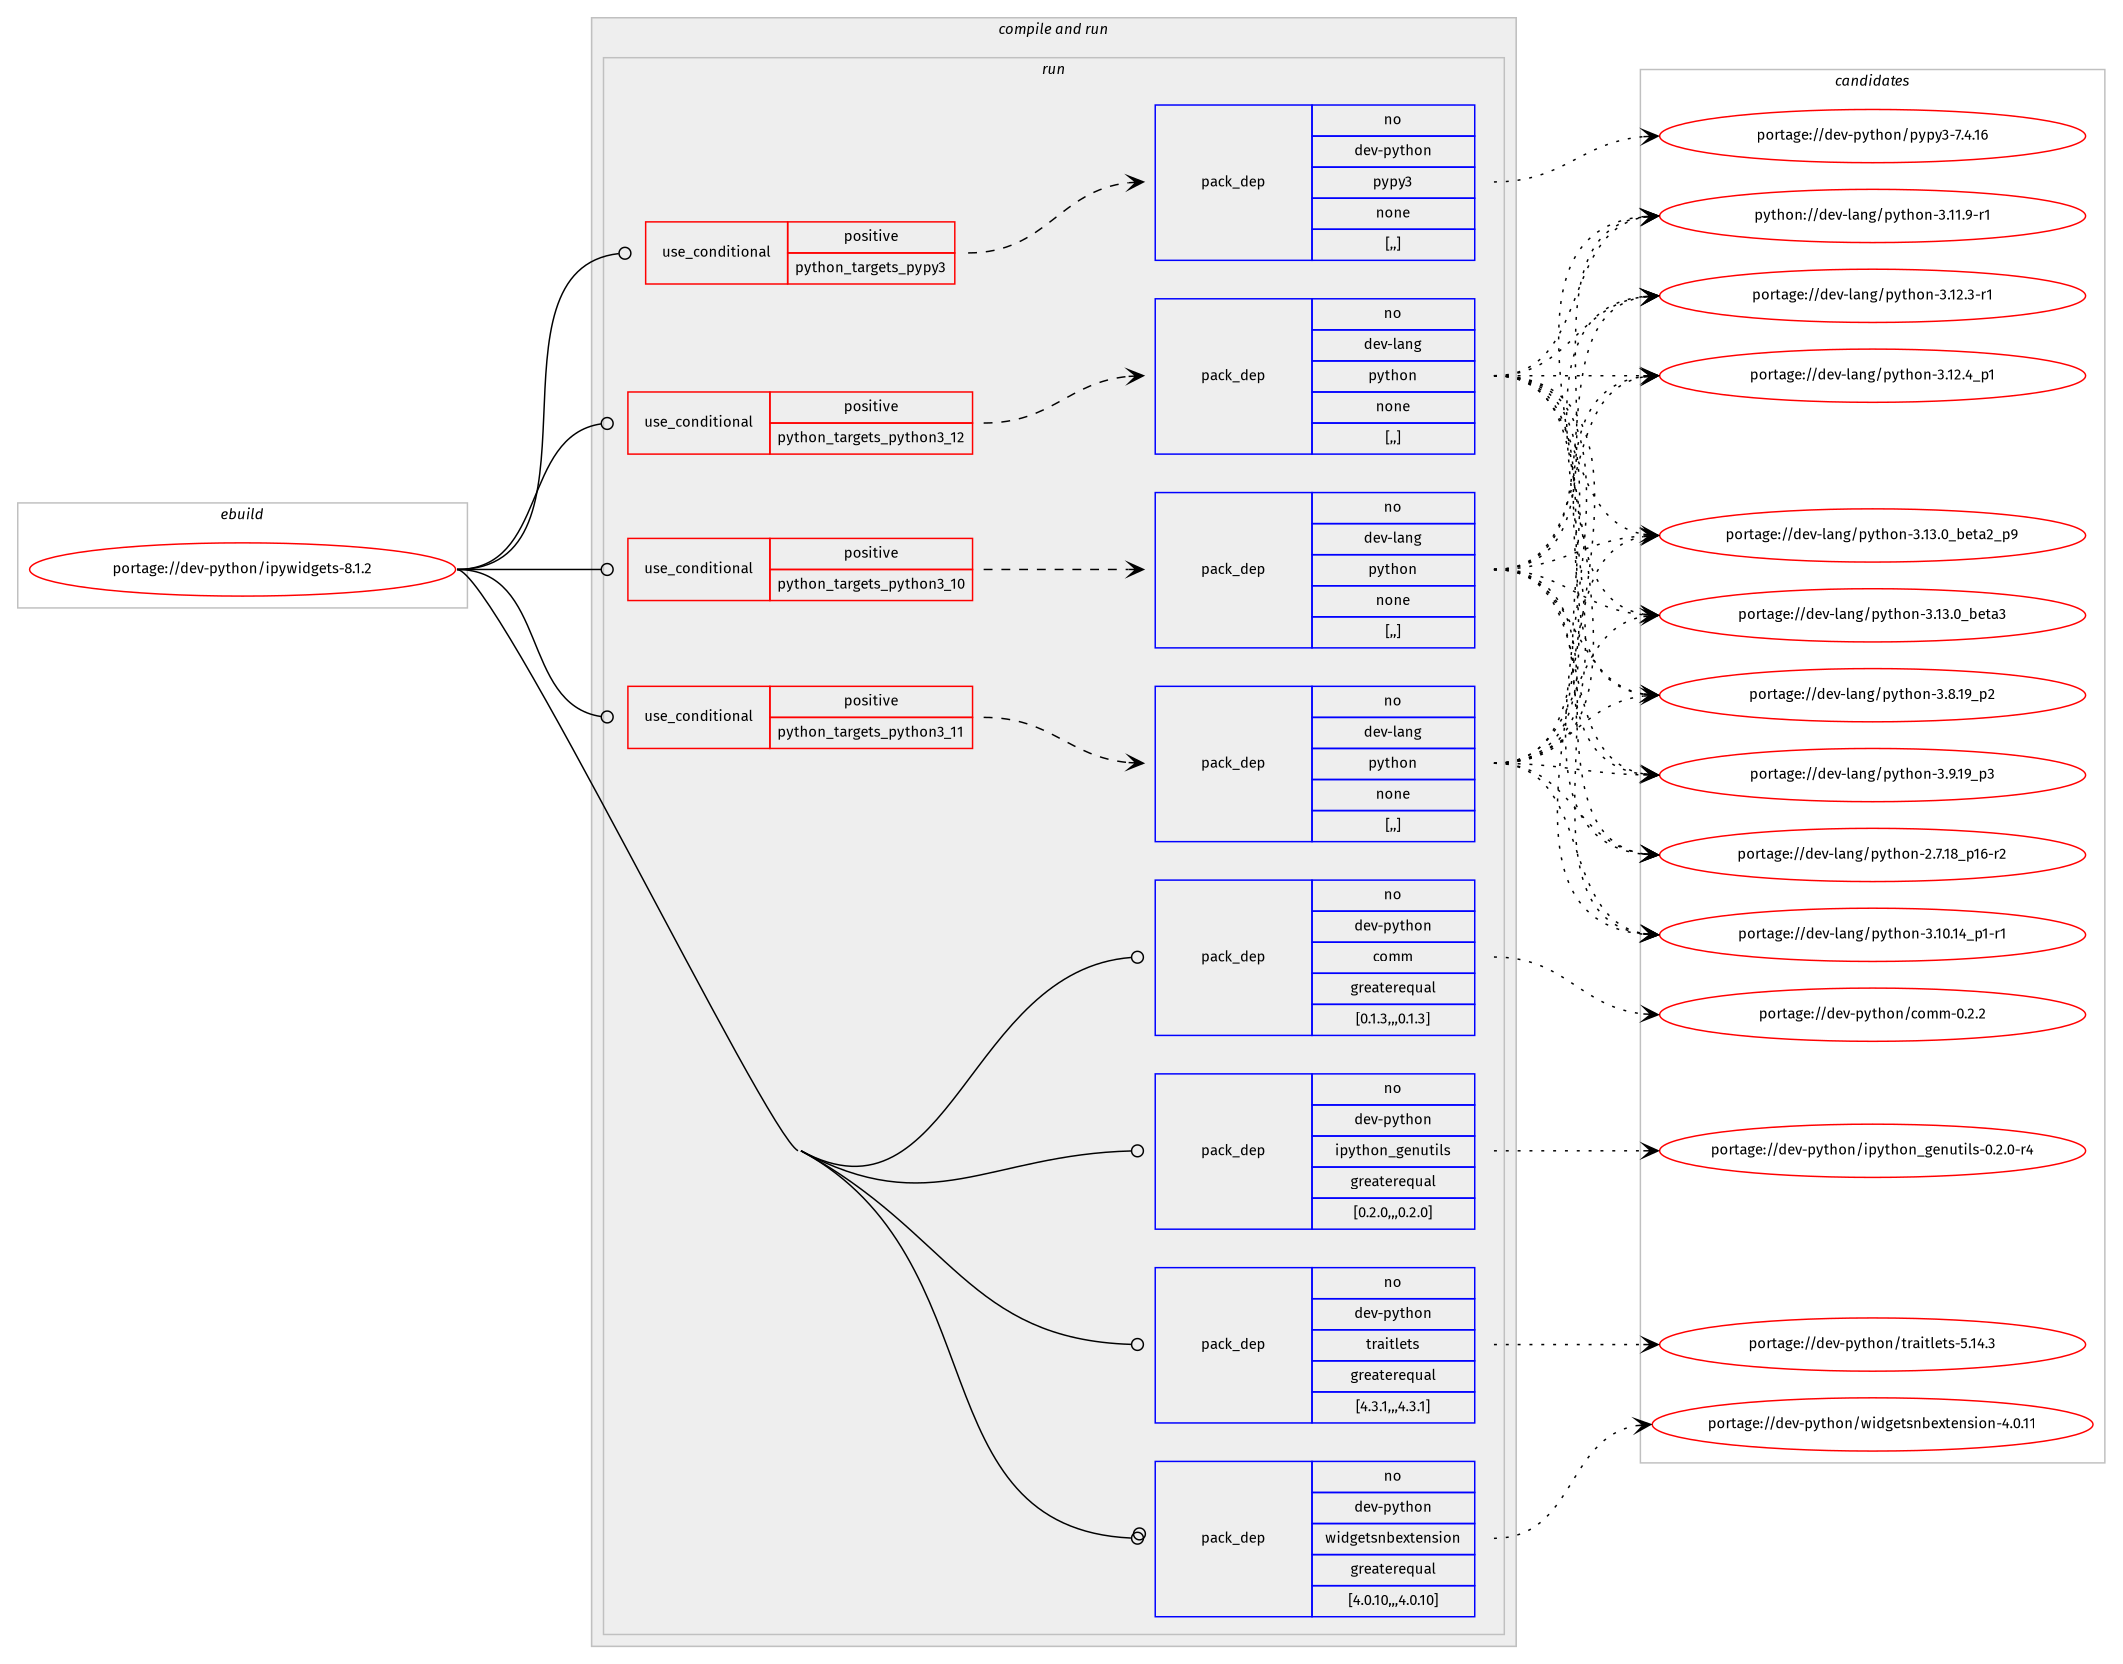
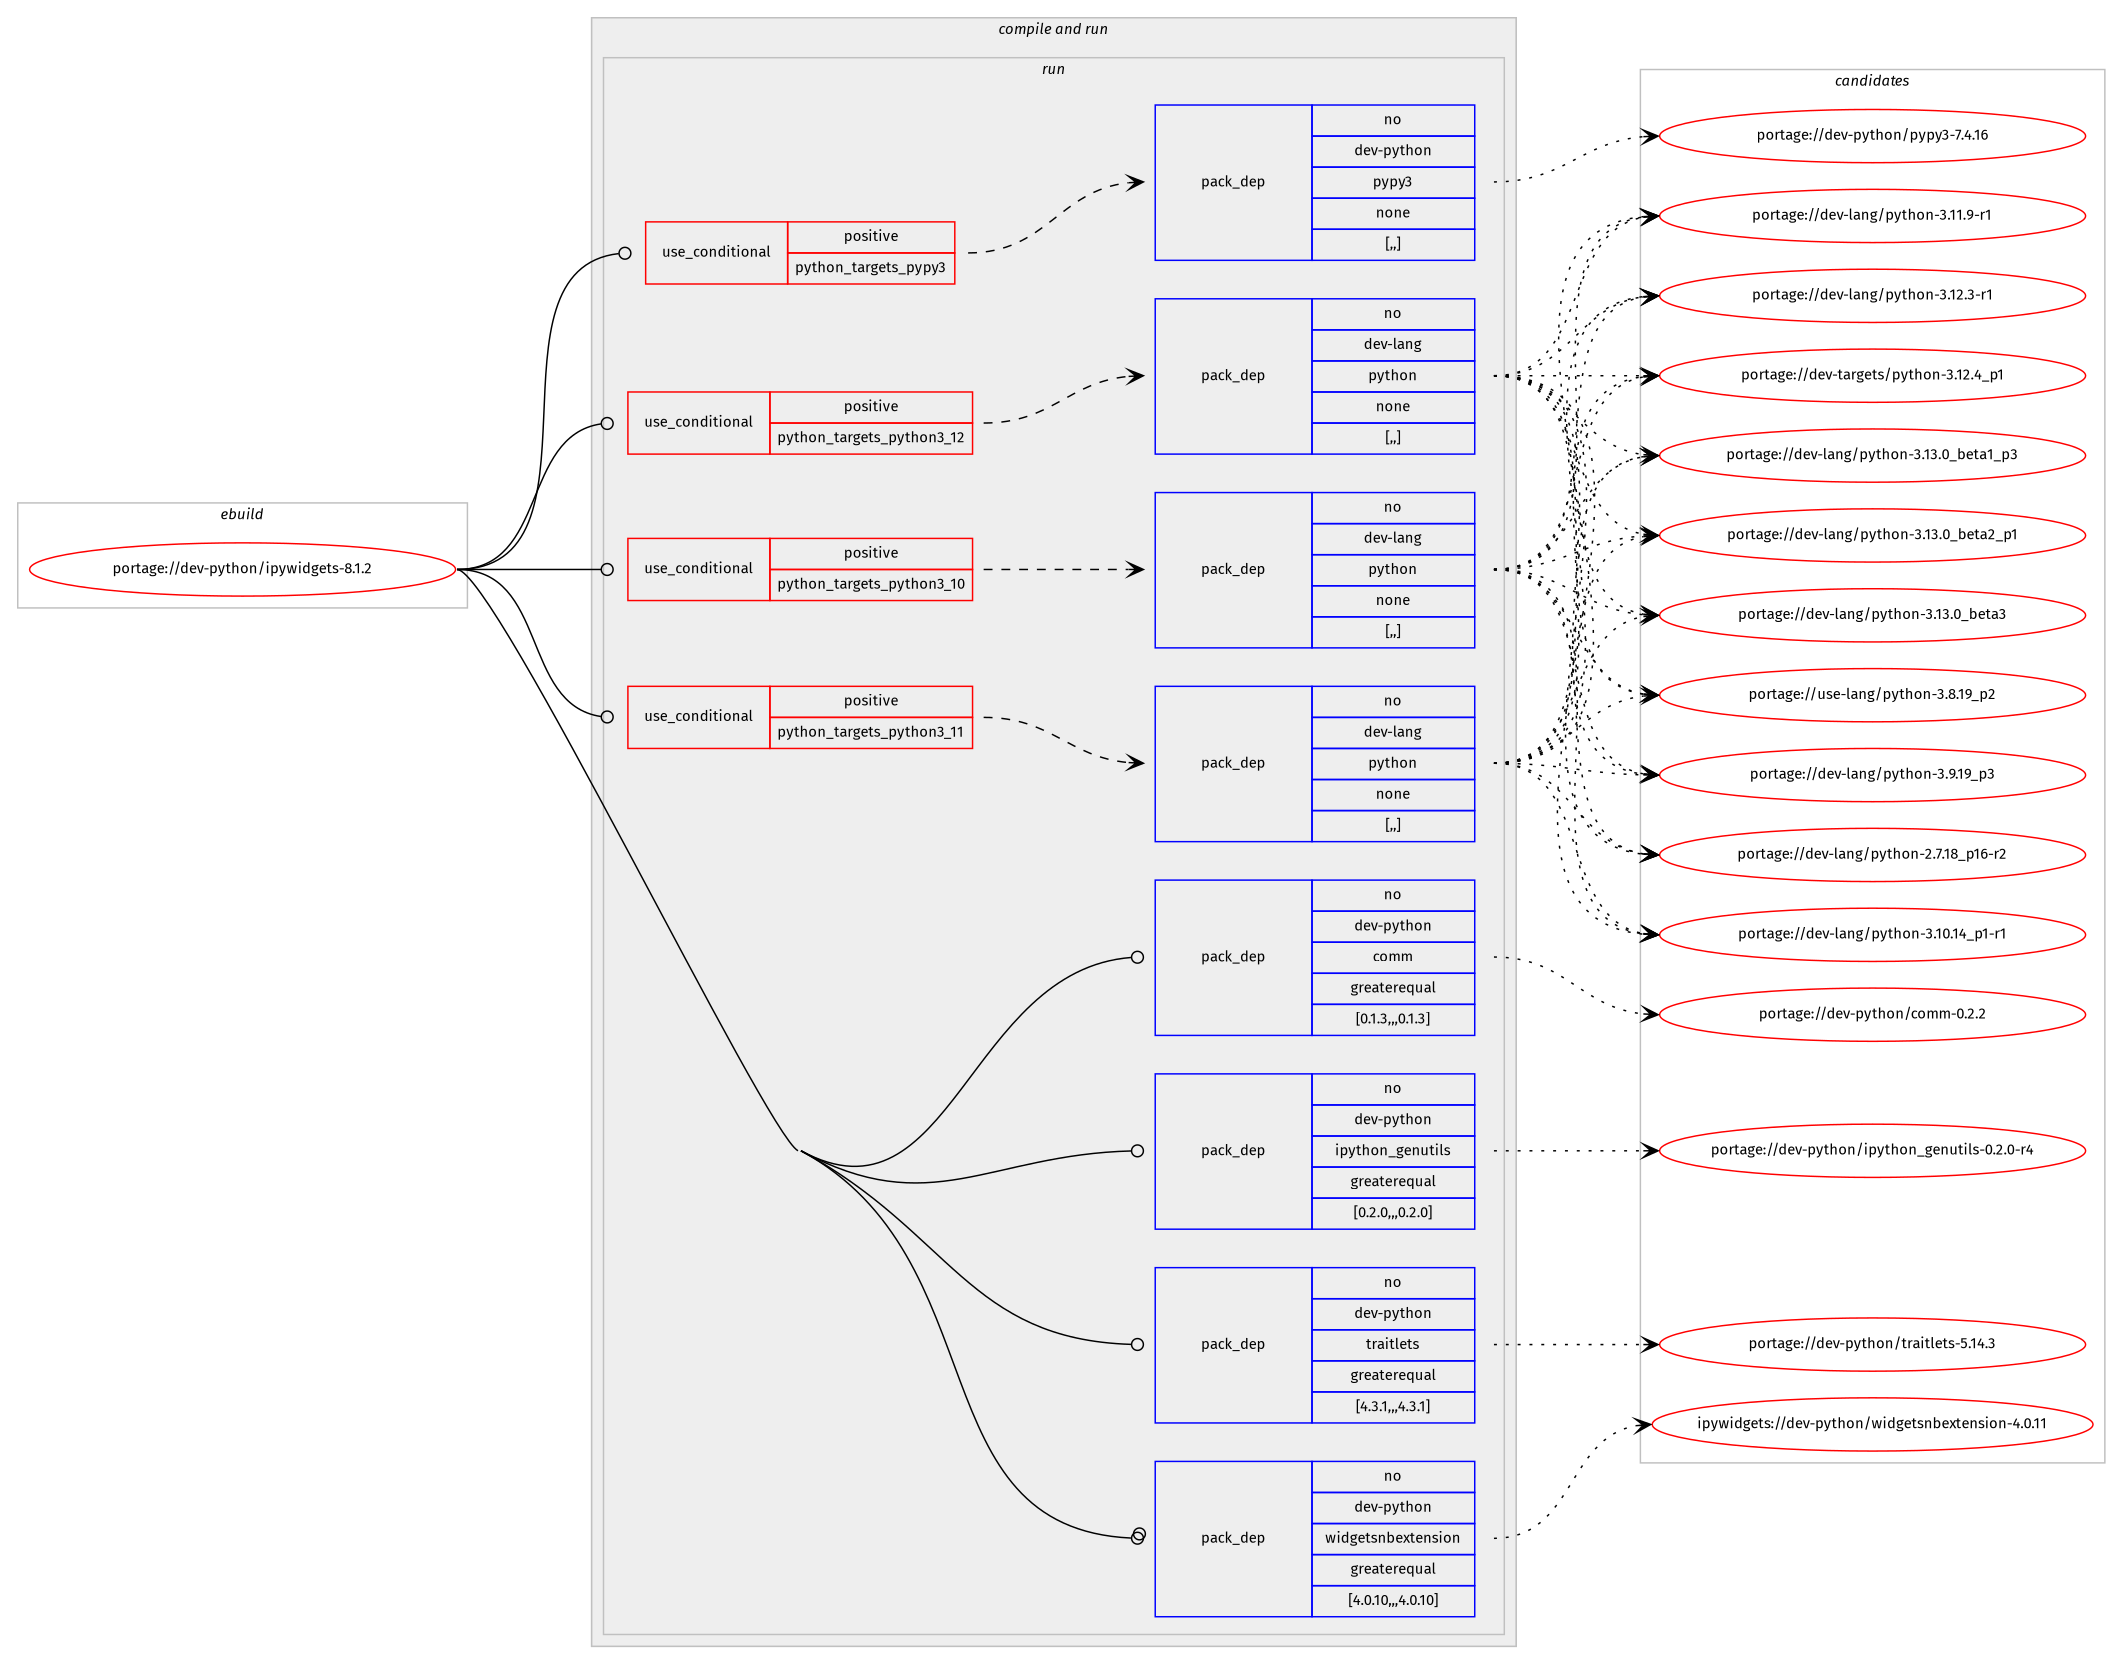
  digraph {
    compound=true
    concentrate=true
    fontname="Fira Sans"
    fontsize=10
    newrank=true
    rankdir=LR
    ranksep=1.5
    node [color=red fontname="Fira Sans" fontsize=10]
    edge [arrowhead=vee fontname="Fira Sans" headport=w style=dotted tailport=e weight=100]
    n1 [label="portage://dev-python/ipywidgets-8.1.2" width=4]
    n2 [color=blue label=<<TABLE BORDER="0" CELLBORDER="1" CELLSPACING="0" CELLPADDING="4" WIDTH="220"><TR><TD ROWSPAN="6" CELLPADDING="30">pack_dep</TD></TR><TR><TD WIDTH="110">no</TD></TR><TR><TD>dev-python</TD></TR><TR><TD>pypy3</TD></TR><TR><TD>none</TD></TR><TR><TD>[,,]</TD></TR></TABLE>> shape=none]
    n3 [label=<<TABLE BORDER="0" CELLBORDER="1" CELLSPACING="0" CELLPADDING="4"><TR><TD ROWSPAN="3" CELLPADDING="10">use_conditional</TD></TR><TR><TD>positive</TD></TR><TR><TD>python_targets_pypy3</TD></TR></TABLE>> shape=none]
    n4 [color=blue label=<<TABLE BORDER="0" CELLBORDER="1" CELLSPACING="0" CELLPADDING="4" WIDTH="220"><TR><TD ROWSPAN="6" CELLPADDING="30">pack_dep</TD></TR><TR><TD WIDTH="110">no</TD></TR><TR><TD>dev-lang</TD></TR><TR><TD>python</TD></TR><TR><TD>none</TD></TR><TR><TD>[,,]</TD></TR></TABLE>> shape=none]
    n5 [label=<<TABLE BORDER="0" CELLBORDER="1" CELLSPACING="0" CELLPADDING="4"><TR><TD ROWSPAN="3" CELLPADDING="10">use_conditional</TD></TR><TR><TD>positive</TD></TR><TR><TD>python_targets_python3_10</TD></TR></TABLE>> shape=none]
    n6 [color=blue label=<<TABLE BORDER="0" CELLBORDER="1" CELLSPACING="0" CELLPADDING="4" WIDTH="220"><TR><TD ROWSPAN="6" CELLPADDING="30">pack_dep</TD></TR><TR><TD WIDTH="110">no</TD></TR><TR><TD>dev-lang</TD></TR><TR><TD>python</TD></TR><TR><TD>none</TD></TR><TR><TD>[,,]</TD></TR></TABLE>> shape=none]
    n7 [label=<<TABLE BORDER="0" CELLBORDER="1" CELLSPACING="0" CELLPADDING="4"><TR><TD ROWSPAN="3" CELLPADDING="10">use_conditional</TD></TR><TR><TD>positive</TD></TR><TR><TD>python_targets_python3_11</TD></TR></TABLE>> shape=none]
    n8 [color=blue label=<<TABLE BORDER="0" CELLBORDER="1" CELLSPACING="0" CELLPADDING="4" WIDTH="220"><TR><TD ROWSPAN="6" CELLPADDING="30">pack_dep</TD></TR><TR><TD WIDTH="110">no</TD></TR><TR><TD>dev-lang</TD></TR><TR><TD>python</TD></TR><TR><TD>none</TD></TR><TR><TD>[,,]</TD></TR></TABLE>> shape=none]
    n9 [label=<<TABLE BORDER="0" CELLBORDER="1" CELLSPACING="0" CELLPADDING="4"><TR><TD ROWSPAN="3" CELLPADDING="10">use_conditional</TD></TR><TR><TD>positive</TD></TR><TR><TD>python_targets_python3_12</TD></TR></TABLE>> shape=none]
    n10 [color=blue label=<<TABLE BORDER="0" CELLBORDER="1" CELLSPACING="0" CELLPADDING="4" WIDTH="220"><TR><TD ROWSPAN="6" CELLPADDING="30">pack_dep</TD></TR><TR><TD WIDTH="110">no</TD></TR><TR><TD>dev-python</TD></TR><TR><TD>comm</TD></TR><TR><TD>greaterequal</TD></TR><TR><TD>[0.1.3,,,0.1.3]</TD></TR></TABLE>> shape=none]
    n11 [color=blue label=<<TABLE BORDER="0" CELLBORDER="1" CELLSPACING="0" CELLPADDING="4" WIDTH="220"><TR><TD ROWSPAN="6" CELLPADDING="30">pack_dep</TD></TR><TR><TD WIDTH="110">no</TD></TR><TR><TD>dev-python</TD></TR><TR><TD>ipython_genutils</TD></TR><TR><TD>greaterequal</TD></TR><TR><TD>[0.2.0,,,0.2.0]</TD></TR></TABLE>> shape=none]
    n12 [color=blue label=<<TABLE BORDER="0" CELLBORDER="1" CELLSPACING="0" CELLPADDING="4" WIDTH="220"><TR><TD ROWSPAN="6" CELLPADDING="30">pack_dep</TD></TR><TR><TD WIDTH="110">no</TD></TR><TR><TD>dev-python</TD></TR><TR><TD>traitlets</TD></TR><TR><TD>greaterequal</TD></TR><TR><TD>[4.3.1,,,4.3.1]</TD></TR></TABLE>> shape=none]
    n13 [color=blue label=<<TABLE BORDER="0" CELLBORDER="1" CELLSPACING="0" CELLPADDING="4" WIDTH="220"><TR><TD ROWSPAN="6" CELLPADDING="30">pack_dep</TD></TR><TR><TD WIDTH="110">no</TD></TR><TR><TD>dev-python</TD></TR><TR><TD>widgetsnbextension</TD></TR><TR><TD>greaterequal</TD></TR><TR><TD>[4.0.10,,,4.0.10]</TD></TR></TABLE>> shape=none]
    n14 [label="portage://dev-python/pypy3-7.4.16" width=4]
    n15 [label="portage://dev-lang/python-2.7.18_p16-r2" width=4]
    n16 [label="portage://dev-lang/python-3.10.14_p1-r1" width=4]
-   n17 [label="python://dev-lang/python-3.11.9-r1" width=4]
+   n17 [label="portage://dev-lang/python-3.11.9-r1" width=4]
    n18 [label="portage://dev-lang/python-3.12.3-r1" width=4]
-   n19 [label="portage://dev-lang/python-3.12.4_p1" width=4]
-   n21 [label="portage://dev-lang/python-3.13.0_beta2_p9" width=4]
+   n19 [label="portage://dev-targets/python-3.12.4_p1" width=4]
+   n20 [label="portage://dev-lang/python-3.13.0_beta1_p3" width=4]
+   n21 [label="portage://dev-lang/python-3.13.0_beta2_p1" width=4]
    n22 [label="portage://dev-lang/python-3.13.0_beta3" width=4]
-   n23 [label="portage://dev-lang/python-3.8.19_p2" width=4]
+   n23 [label="portage://use-lang/python-3.8.19_p2" width=4]
    n24 [label="portage://dev-lang/python-3.9.19_p3" width=4]
    n25 [label="portage://dev-python/comm-0.2.2" width=4]
    n26 [label="portage://dev-python/ipython_genutils-0.2.0-r4" width=4]
    n27 [label="portage://dev-python/traitlets-5.14.3" width=4]
-   n28 [label="portage://dev-python/widgetsnbextension-4.0.11" width=4]
+   n28 [label="ipywidgets://dev-python/widgetsnbextension-4.0.11" width=4]
    subgraph cluster_1 {
      color=gray
      label=<<i>ebuild</i>>
      rank=same
      n1
    }
    subgraph cluster_2 {
      color=gray
      label=<<i>dependencies</i>>
      subgraph cluster_3 {
        color=gray
        fillcolor="#eeeeee"
        label=<<i>compile</i>>
        style=filled
      }
      subgraph cluster_4 {
        color=gray
        fillcolor="#eeeeee"
        label=<<i>compile and run</i>>
        style=filled
      }
      subgraph cluster_5 {
        color=gray
        fillcolor="#eeeeee"
        label=<<i>run</i>>
        style=filled
        subgraph sub_6 {
          color=gray
          fillcolor="#eeeeee"
          label=<<i>run</i>>
          style=filled
          n3
          subgraph sub_7 {
            color=gray
            fillcolor="#eeeeee"
            label=<<i>run</i>>
            style=filled
            n2
          }
        }
        subgraph sub_8 {
          color=gray
          fillcolor="#eeeeee"
          label=<<i>run</i>>
          style=filled
          n5
          subgraph sub_9 {
            color=gray
            fillcolor="#eeeeee"
            label=<<i>run</i>>
            style=filled
            n4
          }
        }
        subgraph sub_10 {
          color=gray
          fillcolor="#eeeeee"
          label=<<i>run</i>>
          style=filled
          n7
          subgraph sub_11 {
            color=gray
            fillcolor="#eeeeee"
            label=<<i>run</i>>
            style=filled
            n6
          }
        }
        subgraph sub_12 {
          color=gray
          fillcolor="#eeeeee"
          label=<<i>run</i>>
          style=filled
          n9
          subgraph sub_13 {
            color=gray
            fillcolor="#eeeeee"
            label=<<i>run</i>>
            style=filled
            n8
          }
        }
        subgraph sub_14 {
          color=gray
          fillcolor="#eeeeee"
          label=<<i>run</i>>
          style=filled
          n10
        }
        subgraph sub_15 {
          color=gray
          fillcolor="#eeeeee"
          label=<<i>run</i>>
          style=filled
          n11
        }
        subgraph sub_16 {
          color=gray
          fillcolor="#eeeeee"
          label=<<i>run</i>>
          style=filled
          n12
        }
        subgraph sub_17 {
          color=gray
          fillcolor="#eeeeee"
          label=<<i>run</i>>
          style=filled
          n13
        }
      }
    }
    subgraph cluster_18 {
      color=gray
      label=<<i>candidates</i>>
      rank=same
      subgraph sub_19 {
        color=black
        label=<<i>candidates</i>>
        nodesep=1
        rank=same
        n14
      }
      subgraph sub_20 {
        color=black
        label=<<i>candidates</i>>
        nodesep=1
        rank=same
        n15
        n16
        n17
        n18
        n19
+       n20
        n21
        n22
        n23
        n24
      }
      subgraph sub_21 {
        color=black
        label=<<i>candidates</i>>
        nodesep=1
        rank=same
        n15
        n16
        n17
        n18
        n19
+       n20
        n21
        n22
        n23
        n24
      }
      subgraph sub_22 {
        color=black
        label=<<i>candidates</i>>
        nodesep=1
        rank=same
        n15
        n16
        n17
        n18
        n19
+       n20
        n21
        n22
        n23
        n24
      }
      subgraph sub_23 {
        color=black
        label=<<i>candidates</i>>
        nodesep=1
        rank=same
        n25
      }
      subgraph sub_24 {
        color=black
        label=<<i>candidates</i>>
        nodesep=1
        rank=same
        n26
      }
      subgraph sub_25 {
        color=black
        label=<<i>candidates</i>>
        nodesep=1
        rank=same
        n27
      }
      subgraph sub_26 {
        color=black
        label=<<i>candidates</i>>
        nodesep=1
        rank=same
        n28
      }
    }
    n1 -> n3 [arrowhead=odot style=solid weight=20]
    n1 -> n5 [arrowhead=odot style=solid weight=20]
    n1 -> n7 [arrowhead=odot style=solid weight=20]
    n1 -> n9 [arrowhead=odot style=solid weight=20]
    n1 -> n10 [arrowhead=odot style=solid weight=20]
    n1 -> n11 [arrowhead=odot style=solid weight=20]
    n1 -> n12 [arrowhead=odot style=solid weight=20]
    n1 -> n13 [arrowhead=odot style=solid weight=20]
    n2 -> n14
    n3 -> n2 [style=dashed weight=20]
    n4 -> n15
    n4 -> n16
    n4 -> n17
    n4 -> n18
    n4 -> n19
+   n4 -> n20
    n4 -> n21
    n4 -> n22
    n4 -> n23
    n4 -> n24
    n5 -> n4 [style=dashed weight=20]
    n6 -> n15
    n6 -> n16
    n6 -> n17
    n6 -> n18
    n6 -> n19
+   n6 -> n20
    n6 -> n21
    n6 -> n22
    n6 -> n23
    n6 -> n24
    n7 -> n6 [style=dashed weight=20]
    n8 -> n15
    n8 -> n16
    n8 -> n17
    n8 -> n18
    n8 -> n19
+   n8 -> n20
    n8 -> n21
    n8 -> n22
    n8 -> n23
    n8 -> n24
    n9 -> n8 [style=dashed weight=20]
    n10 -> n25
    n11 -> n26
    n12 -> n27
    n13 -> n28
  }
